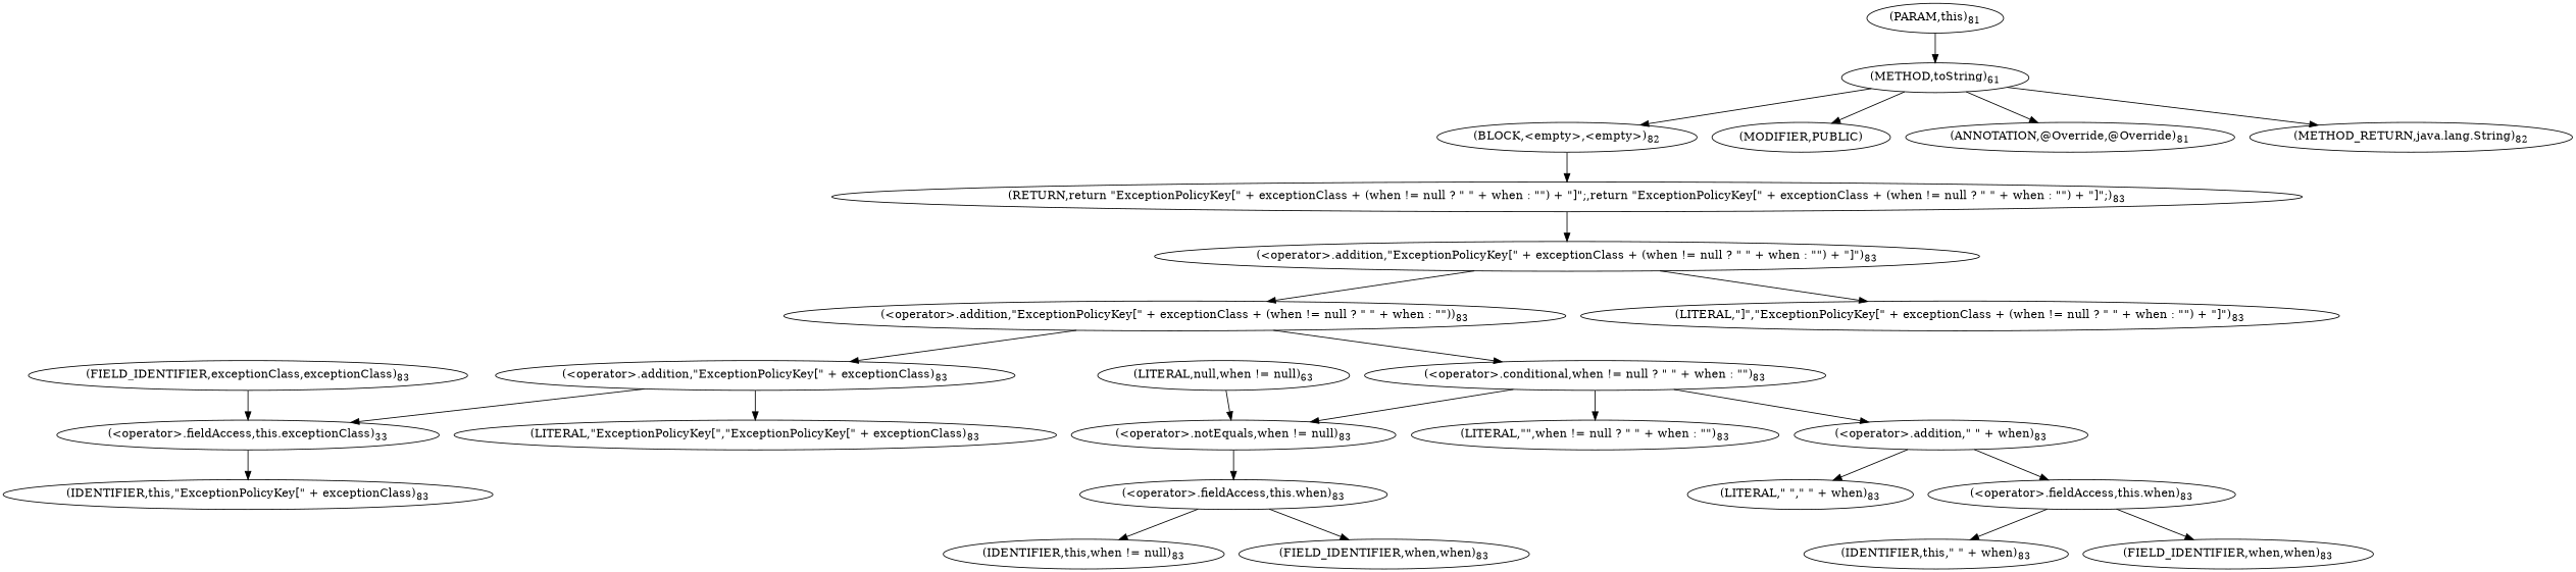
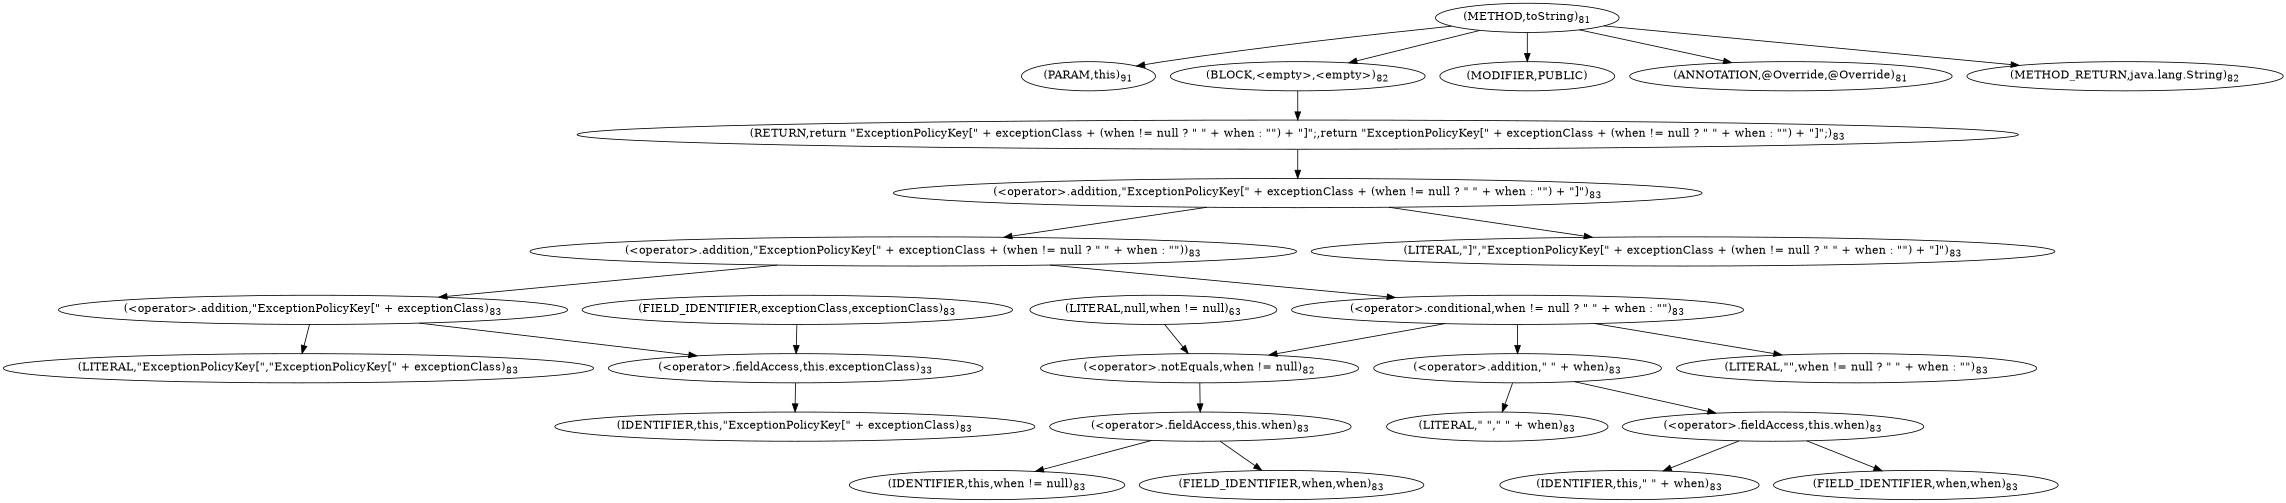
  digraph {
-   n1 [label=<(METHOD,toString)<SUB>61</SUB>>]
-   n2 [label=<(PARAM,this)<SUB>81</SUB>>]
+   n1 [label=<(METHOD,toString)<SUB>81</SUB>>]
+   n2 [label=<(PARAM,this)<SUB>91</SUB>>]
    n3 [label=<(BLOCK,&lt;empty&gt;,&lt;empty&gt;)<SUB>82</SUB>>]
    n4 [label=<(MODIFIER,PUBLIC)>]
    n5 [label=<(ANNOTATION,@Override,@Override)<SUB>81</SUB>>]
    n6 [label=<(METHOD_RETURN,java.lang.String)<SUB>82</SUB>>]
    n7 [label=<(RETURN,return &quot;ExceptionPolicyKey[&quot; + exceptionClass + (when != null ? &quot; &quot; + when : &quot;&quot;) + &quot;]&quot;;,return &quot;ExceptionPolicyKey[&quot; + exceptionClass + (when != null ? &quot; &quot; + when : &quot;&quot;) + &quot;]&quot;;)<SUB>83</SUB>>]
    n8 [label=<(&lt;operator&gt;.addition,&quot;ExceptionPolicyKey[&quot; + exceptionClass + (when != null ? &quot; &quot; + when : &quot;&quot;) + &quot;]&quot;)<SUB>83</SUB>>]
    n9 [label=<(&lt;operator&gt;.addition,&quot;ExceptionPolicyKey[&quot; + exceptionClass + (when != null ? &quot; &quot; + when : &quot;&quot;))<SUB>83</SUB>>]
    n10 [label=<(LITERAL,&quot;]&quot;,&quot;ExceptionPolicyKey[&quot; + exceptionClass + (when != null ? &quot; &quot; + when : &quot;&quot;) + &quot;]&quot;)<SUB>83</SUB>>]
    n11 [label=<(&lt;operator&gt;.addition,&quot;ExceptionPolicyKey[&quot; + exceptionClass)<SUB>83</SUB>>]
    n12 [label=<(&lt;operator&gt;.conditional,when != null ? &quot; &quot; + when : &quot;&quot;)<SUB>83</SUB>>]
    n13 [label=<(LITERAL,&quot;ExceptionPolicyKey[&quot;,&quot;ExceptionPolicyKey[&quot; + exceptionClass)<SUB>83</SUB>>]
    n14 [label=<(&lt;operator&gt;.fieldAccess,this.exceptionClass)<SUB>33</SUB>>]
-   n15 [label=<(&lt;operator&gt;.notEquals,when != null)<SUB>83</SUB>>]
+   n15 [label=<(&lt;operator&gt;.notEquals,when != null)<SUB>82</SUB>>]
    n16 [label=<(&lt;operator&gt;.addition,&quot; &quot; + when)<SUB>83</SUB>>]
    n17 [label=<(LITERAL,&quot;&quot;,when != null ? &quot; &quot; + when : &quot;&quot;)<SUB>83</SUB>>]
    n18 [label=<(IDENTIFIER,this,&quot;ExceptionPolicyKey[&quot; + exceptionClass)<SUB>83</SUB>>]
    n19 [label=<(FIELD_IDENTIFIER,exceptionClass,exceptionClass)<SUB>83</SUB>>]
    n20 [label=<(&lt;operator&gt;.fieldAccess,this.when)<SUB>83</SUB>>]
    n21 [label=<(LITERAL,&quot; &quot;,&quot; &quot; + when)<SUB>83</SUB>>]
    n22 [label=<(&lt;operator&gt;.fieldAccess,this.when)<SUB>83</SUB>>]
    n23 [label=<(IDENTIFIER,this,when != null)<SUB>83</SUB>>]
    n24 [label=<(FIELD_IDENTIFIER,when,when)<SUB>83</SUB>>]
    n25 [label=<(LITERAL,null,when != null)<SUB>63</SUB>>]
    n26 [label=<(IDENTIFIER,this,&quot; &quot; + when)<SUB>83</SUB>>]
    n27 [label=<(FIELD_IDENTIFIER,when,when)<SUB>83</SUB>>]
-   n2 -> n1
+   n1 -> n2
    n1 -> n3
    n1 -> n4
    n1 -> n5
    n1 -> n6
    n3 -> n7
    n7 -> n8
    n8 -> n9
    n8 -> n10
    n9 -> n11
    n9 -> n12
    n11 -> n13
    n11 -> n14
    n12 -> n15
    n12 -> n16
    n12 -> n17
    n14 -> n18
    n15 -> n20
    n16 -> n21
    n16 -> n22
    n19 -> n14
    n20 -> n23
    n20 -> n24
    n22 -> n26
    n22 -> n27
    n25 -> n15
  }
